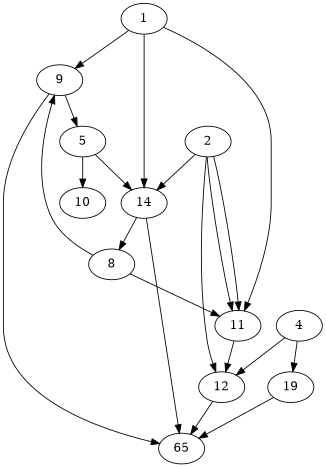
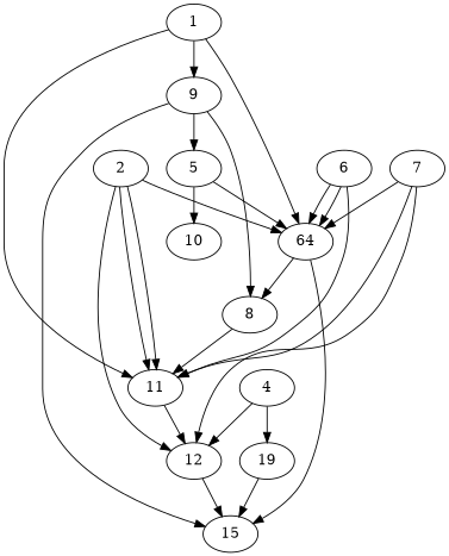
  digraph {
    node [alpha=0.15]
    1 [alpha=0.19 expect_size=24919040]
    9 [alpha=0.01 expect_size=41314304]
    11 [alpha=0.02 expect_size=52116480]
-   14 [alpha=0.14 expect_size=13800448]
-   15 [alpha=0.12 expect_size=43034624 label=65]
+   14 [alpha=0.14 expect_size=13800448 label=64]
+   15 [alpha=0.12 expect_size=43034624]
    5 [alpha=0.08 expect_size=18136064]
    12 [alpha=0.05 expect_size=50621440]
    8 [expect_size=33577984]
    2 [alpha=0.17 expect_size=24059904]
    10 [alpha=0.02 expect_size=32922624]
    4 [alpha=0.12 expect_size=33169408]
    n12 [alpha=0.05 expect_size=43209728 label=19]
+   6 [expect_size=8231936]
+   7 [expect_size=31991808]
    1 -> 9
    1 -> 11
    1 -> 14
    9 -> 15
    9 -> 5
    11 -> 12
    14 -> 15
    14 -> 8
    5 -> 14
    5 -> 10
    12 -> 15
-   8 -> 9
+   9 -> 8
    8 -> 11
    2 -> 11
    2 -> 11
    2 -> 14
    2 -> 12
    4 -> 12
    4 -> n12
    n12 -> 15
+   6 -> 11
+   6 -> 14
+   6 -> 14
+   7 -> 11
+   7 -> 14
+   7 -> 12
  }
